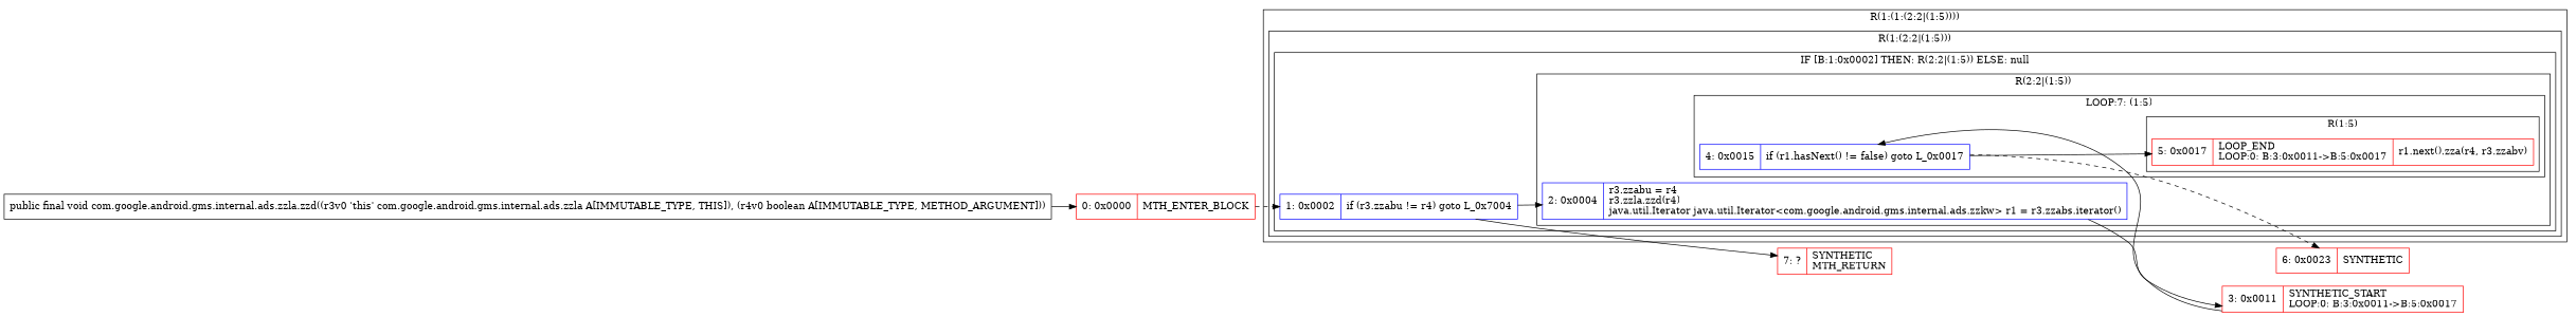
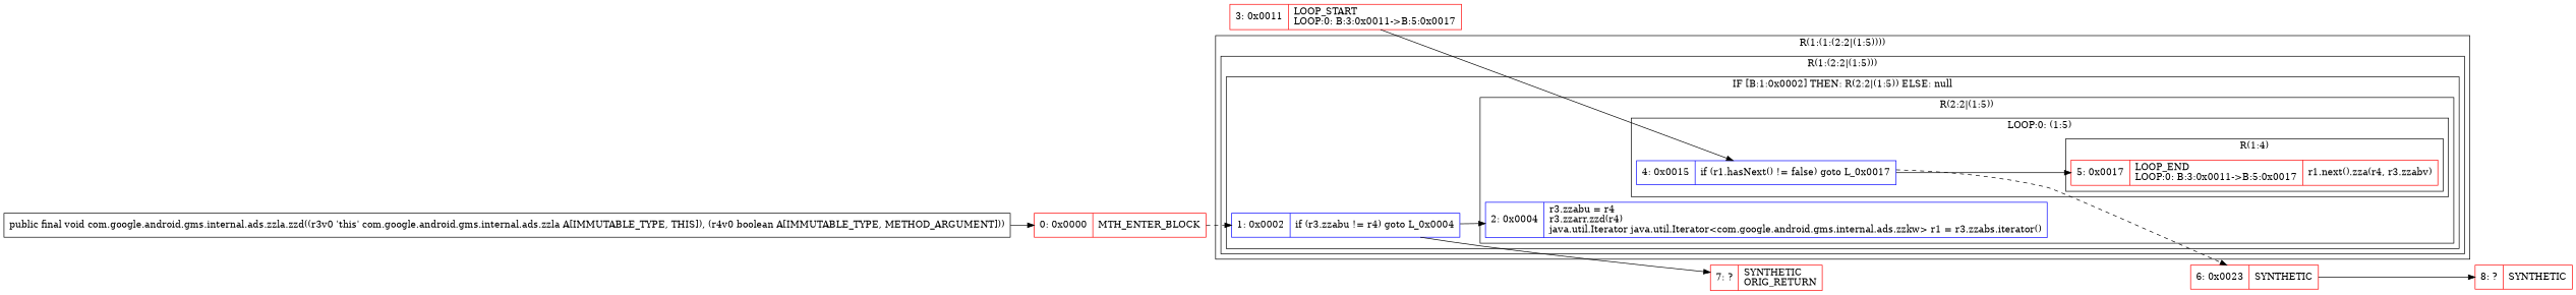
  digraph {
    rankdir=LR
    node [color=red shape=record]
    n1 [label="{5\:\ 0x0017|LOOP_END\lLOOP:0: B:3:0x0011\-\>B:5:0x0017\l|r1.next().zza(r4, r3.zzabv)\l}"]
    n2 [color=blue label="{4\:\ 0x0015|if (r1.hasNext() != false) goto L_0x0017\l}"]
-   n3 [color=blue label="{2\:\ 0x0004|r3.zzabu = r4\lr3.zzla.zzd(r4)\ljava.util.Iterator java.util.Iterator\<com.google.android.gms.internal.ads.zzkw\> r1 = r3.zzabs.iterator()\l}"]
-   n4 [color=blue label="{1\:\ 0x0002|if (r3.zzabu != r4) goto L_0x7004\l}"]
+   n3 [color=blue label="{2\:\ 0x0004|r3.zzabu = r4\lr3.zzarr.zzd(r4)\ljava.util.Iterator java.util.Iterator\<com.google.android.gms.internal.ads.zzkw\> r1 = r3.zzabs.iterator()\l}"]
+   n4 [color=blue label="{1\:\ 0x0002|if (r3.zzabu != r4) goto L_0x0004\l}"]
    n5 [label="{6\:\ 0x0023|SYNTHETIC\l}"]
-   n6 [label="{3\:\ 0x0011|SYNTHETIC_START\lLOOP:0: B:3:0x0011\-\>B:5:0x0017\l}"]
-   n7 [label="{7\:\ ?|SYNTHETIC\lMTH_RETURN\l}"]
+   n6 [label="{3\:\ 0x0011|LOOP_START\lLOOP:0: B:3:0x0011\-\>B:5:0x0017\l}"]
+   n7 [label="{7\:\ ?|SYNTHETIC\lORIG_RETURN\l}"]
+   n8 [label="{8\:\ ?|SYNTHETIC\l}"]
    n9 [label="{0\:\ 0x0000|MTH_ENTER_BLOCK\l}"]
    n10 [label="{public final void com.google.android.gms.internal.ads.zzla.zzd((r3v0 'this' com.google.android.gms.internal.ads.zzla A[IMMUTABLE_TYPE, THIS]), (r4v0 boolean A[IMMUTABLE_TYPE, METHOD_ARGUMENT])) }" color=""]
    subgraph cluster_1 {
      label="R(1:(1:(2:2|(1:5))))"
      subgraph cluster_2 {
        label="R(1:(2:2|(1:5)))"
        subgraph cluster_3 {
          label="IF [B:1:0x0002] THEN: R(2:2|(1:5)) ELSE: null"
          n4
          subgraph cluster_4 {
            label="R(2:2|(1:5))"
            n3
            subgraph cluster_5 {
-             label="LOOP:7: (1:5)"
+             label="LOOP:0: (1:5)"
              n2
              subgraph cluster_6 {
-               label="R(1:5)"
+               label="R(1:4)"
                n1
              }
            }
          }
        }
      }
    }
    n2 -> n1
    n2 -> n5 [style=dashed]
-   n3 -> n6
    n4 -> n3
    n4 -> n7 [style=solid]
+   n5 -> n8
    n6 -> n2
    n9 -> n4 [style=dashed]
    n10 -> n9
  }
